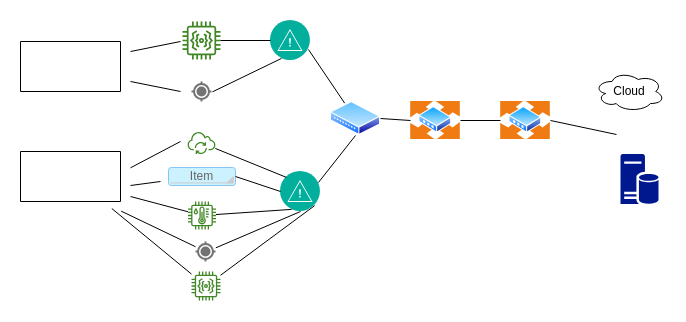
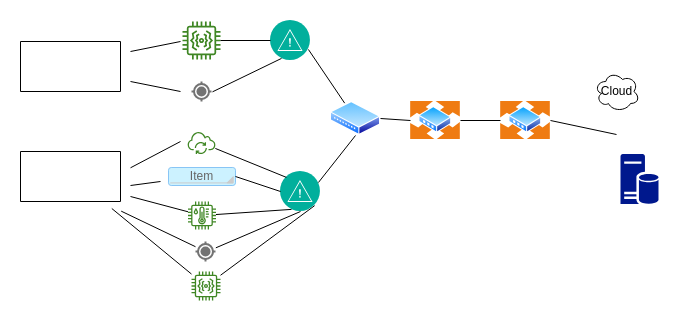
  <mxCell id="0" />
  <mxCell id="1" parent="0" />
  <mxCell id="2" value="" style="swimlane;startSize=0;" vertex="1" parent="1"><mxGeometry x="20" y="41" width="100" height="50" as="geometry" /></mxCell>
  <mxCell id="3" value="" style="dashed=0;aspect=fixed;verticalLabelPosition=bottom;verticalAlign=top;align=center;shape=mxgraph.gmdl.gps;strokeColor=#737373;fillColor=#737373;shadow=0;strokeWidth=2;sketch=0;" vertex="1" parent="1"><mxGeometry x="191" y="81" width="20" height="20" as="geometry" /></mxCell>
  <mxCell id="4" value="" style="swimlane;startSize=0;" vertex="1" parent="1"><mxGeometry x="20" y="151" width="100" height="50" as="geometry" /></mxCell>
  <mxCell id="5" value="" style="sketch=0;outlineConnect=0;fontColor=#232F3E;gradientColor=none;fillColor=#3F8624;strokeColor=none;dashed=0;verticalLabelPosition=bottom;verticalAlign=top;align=center;html=1;fontSize=12;fontStyle=0;aspect=fixed;pointerEvents=1;shape=mxgraph.aws4.iot_thing_vibration_sensor;" vertex="1" parent="1"><mxGeometry x="182" y="21" width="38" height="38" as="geometry" /></mxCell>
  <mxCell id="6" value="" style="sketch=0;outlineConnect=0;fontColor=#232F3E;gradientColor=none;fillColor=#3F8624;strokeColor=none;dashed=0;verticalLabelPosition=bottom;verticalAlign=top;align=center;html=1;fontSize=12;fontStyle=0;aspect=fixed;pointerEvents=1;shape=mxgraph.aws4.iot_over_the_air_update;" vertex="1" parent="1"><mxGeometry x="187" y="131" width="28" height="22.62" as="geometry" /></mxCell>
  <mxCell id="7" value="" style="strokeWidth=1;html=1;shadow=0;dashed=0;shape=mxgraph.android.rect;rounded=1;fillColor=#ccf2ff;strokeColor=#88c5f5;" vertex="1" parent="1"><mxGeometry x="168" y="167" width="67" height="18" as="geometry" /></mxCell>
  <mxCell id="8" value="Item" style="strokeWidth=1;html=1;shadow=0;dashed=0;shape=mxgraph.android.spinner2;fontStyle=0;fontColor=#666666;align=center;verticalAlign=middle;strokeColor=#cccccc;fillColor=#cccccc;" vertex="1" parent="7"><mxGeometry x="1.718" y="2.571" width="62.991" height="12.857" as="geometry" /></mxCell>
  <mxCell id="9" value="" style="sketch=0;outlineConnect=0;fontColor=#232F3E;gradientColor=none;fillColor=#3F8624;strokeColor=none;dashed=0;verticalLabelPosition=bottom;verticalAlign=top;align=center;html=1;fontSize=12;fontStyle=0;aspect=fixed;pointerEvents=1;shape=mxgraph.aws4.iot_thing_temperature_humidity_sensor;" vertex="1" parent="1"><mxGeometry x="187.5" y="201" width="28" height="28" as="geometry" /></mxCell>
  <mxCell id="10" value="" style="dashed=0;aspect=fixed;verticalLabelPosition=bottom;verticalAlign=top;align=center;shape=mxgraph.gmdl.gps;strokeColor=#737373;fillColor=#737373;shadow=0;strokeWidth=2;sketch=0;" vertex="1" parent="1"><mxGeometry x="195" y="241" width="20" height="20" as="geometry" /></mxCell>
  <mxCell id="11" value="" style="sketch=0;outlineConnect=0;fontColor=#232F3E;gradientColor=none;fillColor=#3F8624;strokeColor=none;dashed=0;verticalLabelPosition=bottom;verticalAlign=top;align=center;html=1;fontSize=12;fontStyle=0;aspect=fixed;pointerEvents=1;shape=mxgraph.aws4.iot_thing_vibration_sensor;" vertex="1" parent="1"><mxGeometry x="191" y="271" width="29" height="29" as="geometry" /></mxCell>
  <mxCell id="12" value="" style="endArrow=none;html=1;rounded=0;" edge="1" parent="1"><mxGeometry width="50" height="50" relative="1" as="geometry"><mxPoint x="130" y="51" as="sourcePoint" /><mxPoint x="180" y="41" as="targetPoint" /></mxGeometry></mxCell>
  <mxCell id="13" value="" style="endArrow=none;html=1;rounded=0;" edge="1" parent="1"><mxGeometry width="50" height="50" relative="1" as="geometry"><mxPoint x="130" y="81" as="sourcePoint" /><mxPoint x="180" y="91" as="targetPoint" /></mxGeometry></mxCell>
  <mxCell id="14" value="" style="endArrow=none;html=1;rounded=0;" edge="1" parent="1"><mxGeometry width="50" height="50" relative="1" as="geometry"><mxPoint x="130" y="167.31" as="sourcePoint" /><mxPoint x="180" y="141" as="targetPoint" /></mxGeometry></mxCell>
  <mxCell id="15" value="" style="endArrow=none;html=1;rounded=0;" edge="1" parent="1"><mxGeometry width="50" height="50" relative="1" as="geometry"><mxPoint x="130" y="185" as="sourcePoint" /><mxPoint x="160" y="181" as="targetPoint" /></mxGeometry></mxCell>
  <mxCell id="16" value="" style="endArrow=none;html=1;rounded=0;entryX=1.1;entryY=0.9;entryDx=0;entryDy=0;entryPerimeter=0;" edge="1" parent="1" source="9" target="4"><mxGeometry width="50" height="50" relative="1" as="geometry"><mxPoint x="137" y="251" as="sourcePoint" /><mxPoint x="160" y="201" as="targetPoint" /><Array as="points" /></mxGeometry></mxCell>
  <mxCell id="17" value="" style="endArrow=none;html=1;rounded=0;entryX=1.007;entryY=1.193;entryDx=0;entryDy=0;entryPerimeter=0;" edge="1" parent="1" source="10" target="4"><mxGeometry width="50" height="50" relative="1" as="geometry"><mxPoint x="90" y="279" as="sourcePoint" /><mxPoint x="140" y="229" as="targetPoint" /></mxGeometry></mxCell>
  <mxCell id="18" value="" style="endArrow=none;html=1;rounded=0;entryX=0.913;entryY=1.14;entryDx=0;entryDy=0;entryPerimeter=0;" edge="1" parent="1" source="11" target="4"><mxGeometry width="50" height="50" relative="1" as="geometry"><mxPoint x="60" y="300" as="sourcePoint" /><mxPoint x="110" y="250" as="targetPoint" /></mxGeometry></mxCell>
  <mxCell id="19" value="" style="aspect=fixed;perimeter=ellipsePerimeter;html=1;align=center;shadow=0;dashed=0;fontColor=#4277BB;labelBackgroundColor=#ffffff;fontSize=12;spacingTop=3;image;image=img/lib/ibm/management/alert_notification.svg;" vertex="1" parent="1"><mxGeometry x="280" y="171" width="40" height="40" as="geometry" /></mxCell>
  <mxCell id="20" value="" style="aspect=fixed;perimeter=ellipsePerimeter;html=1;align=center;shadow=0;dashed=0;fontColor=#4277BB;labelBackgroundColor=#ffffff;fontSize=12;spacingTop=3;image;image=img/lib/ibm/management/alert_notification.svg;" vertex="1" parent="1"><mxGeometry x="270" y="20" width="40" height="40" as="geometry" /></mxCell>
  <mxCell id="21" value="" style="endArrow=none;html=1;rounded=0;" edge="1" parent="1" source="5"><mxGeometry width="50" height="50" relative="1" as="geometry"><mxPoint x="360" y="111" as="sourcePoint" /><mxPoint x="270" y="40" as="targetPoint" /></mxGeometry></mxCell>
  <mxCell id="22" value="" style="endArrow=none;html=1;rounded=0;exitX=1.05;exitY=0.517;exitDx=0;exitDy=0;exitPerimeter=0;entryX=0.25;entryY=1;entryDx=0;entryDy=0;" edge="1" parent="1" source="3" target="20"><mxGeometry width="50" height="50" relative="1" as="geometry"><mxPoint x="360" y="111" as="sourcePoint" /><mxPoint x="410" y="61" as="targetPoint" /></mxGeometry></mxCell>
  <mxCell id="23" value="" style="endArrow=none;html=1;rounded=0;entryX=0;entryY=0;entryDx=0;entryDy=0;" edge="1" parent="1" source="6" target="19"><mxGeometry width="50" height="50" relative="1" as="geometry"><mxPoint x="360" y="111" as="sourcePoint" /><mxPoint x="410" y="61" as="targetPoint" /></mxGeometry></mxCell>
  <mxCell id="24" value="" style="endArrow=none;html=1;rounded=0;exitX=1;exitY=0.5;exitDx=0;exitDy=0;entryX=0;entryY=0.5;entryDx=0;entryDy=0;" edge="1" parent="1" source="7" target="19"><mxGeometry width="50" height="50" relative="1" as="geometry"><mxPoint x="360" y="111" as="sourcePoint" /><mxPoint x="410" y="61" as="targetPoint" /></mxGeometry></mxCell>
  <mxCell id="25" value="" style="endArrow=none;html=1;rounded=0;entryX=0.25;entryY=1;entryDx=0;entryDy=0;" edge="1" parent="1" source="9" target="19"><mxGeometry width="50" height="50" relative="1" as="geometry"><mxPoint x="360" y="111" as="sourcePoint" /><mxPoint x="410" y="61" as="targetPoint" /></mxGeometry></mxCell>
  <mxCell id="26" value="" style="endArrow=none;html=1;rounded=0;exitX=1.017;exitY=0.317;exitDx=0;exitDy=0;exitPerimeter=0;entryX=0.5;entryY=1;entryDx=0;entryDy=0;" edge="1" parent="1" source="10" target="19"><mxGeometry width="50" height="50" relative="1" as="geometry"><mxPoint x="360" y="111" as="sourcePoint" /><mxPoint x="410" y="61" as="targetPoint" /></mxGeometry></mxCell>
  <mxCell id="27" value="" style="endArrow=none;html=1;rounded=0;entryX=1;entryY=1;entryDx=0;entryDy=0;" edge="1" parent="1" source="11" target="19"><mxGeometry width="50" height="50" relative="1" as="geometry"><mxPoint x="360" y="111" as="sourcePoint" /><mxPoint x="410" y="61" as="targetPoint" /></mxGeometry></mxCell>
  <mxCell id="28" value="" style="aspect=fixed;perimeter=ellipsePerimeter;html=1;align=center;shadow=0;dashed=0;spacingTop=3;image;image=img/lib/active_directory/router.svg;" vertex="1" parent="1"><mxGeometry x="410" y="101" width="50" height="38" as="geometry" /></mxCell>
  <mxCell id="29" value="" style="endArrow=none;html=1;rounded=0;entryX=1;entryY=0.75;entryDx=0;entryDy=0;exitX=0.25;exitY=0;exitDx=0;exitDy=0;" edge="1" parent="1" source="31" target="20"><mxGeometry width="50" height="50" relative="1" as="geometry"><mxPoint x="360" y="101" as="sourcePoint" /><mxPoint x="410" y="61" as="targetPoint" /></mxGeometry></mxCell>
  <mxCell id="30" value="" style="endArrow=none;html=1;rounded=0;exitX=1;exitY=0.25;exitDx=0;exitDy=0;entryX=0.5;entryY=1;entryDx=0;entryDy=0;" edge="1" parent="1" source="19" target="31"><mxGeometry width="50" height="50" relative="1" as="geometry"><mxPoint x="360" y="111" as="sourcePoint" /><mxPoint x="380" y="151" as="targetPoint" /></mxGeometry></mxCell>
  <mxCell id="31" value="" style="aspect=fixed;perimeter=ellipsePerimeter;html=1;align=center;shadow=0;dashed=0;spacingTop=3;image;image=img/lib/active_directory/wiring_hub.svg;" vertex="1" parent="1"><mxGeometry x="330" y="101" width="50" height="34" as="geometry" /></mxCell>
  <mxCell id="32" value="" style="endArrow=none;html=1;rounded=0;exitX=1;exitY=0.5;exitDx=0;exitDy=0;entryX=0;entryY=0.5;entryDx=0;entryDy=0;" edge="1" parent="1" source="31" target="28"><mxGeometry width="50" height="50" relative="1" as="geometry"><mxPoint x="360" y="111" as="sourcePoint" /><mxPoint x="410" y="61" as="targetPoint" /></mxGeometry></mxCell>
  <mxCell id="33" value="" style="aspect=fixed;perimeter=ellipsePerimeter;html=1;align=center;shadow=0;dashed=0;spacingTop=3;image;image=img/lib/active_directory/router.svg;" vertex="1" parent="1"><mxGeometry x="500" y="101" width="50" height="38" as="geometry" /></mxCell>
  <mxCell id="34" value="" style="endArrow=none;html=1;rounded=0;exitX=1;exitY=0.5;exitDx=0;exitDy=0;entryX=0;entryY=0.5;entryDx=0;entryDy=0;" edge="1" parent="1" source="28" target="33"><mxGeometry width="50" height="50" relative="1" as="geometry"><mxPoint x="360" y="111" as="sourcePoint" /><mxPoint x="410" y="61" as="targetPoint" /></mxGeometry></mxCell>
- <mxCell id="35" value="Cloud" style="ellipse;shape=cloud;whiteSpace=wrap;html=1;align=center;" vertex="1" parent="1"><mxGeometry x="594" y="71" width="70" height="40" as="geometry" /></mxCell>
+ <mxCell id="35" value="Cloud" style="ellipse;shape=cloud;whiteSpace=wrap;html=1;align=center;" vertex="1" parent="1"><mxGeometry x="594" y="71" width="45" height="40" as="geometry" /></mxCell>
  <mxCell id="36" value="" style="sketch=0;aspect=fixed;pointerEvents=1;shadow=0;dashed=0;html=1;strokeColor=none;labelPosition=center;verticalLabelPosition=bottom;verticalAlign=top;align=center;fillColor=#00188D;shape=mxgraph.mscae.enterprise.database_server" vertex="1" parent="1"><mxGeometry x="620" y="153.62" width="38" height="50" as="geometry" /></mxCell>
  <mxCell id="37" value="" style="shape=image;html=1;verticalAlign=top;verticalLabelPosition=bottom;labelBackgroundColor=#ffffff;imageAspect=0;aspect=fixed;image=https://cdn3.iconfinder.com/data/icons/user-interface-169/32/plus-128.png" vertex="1" parent="1"><mxGeometry x="616" y="121" width="26" height="26" as="geometry" /></mxCell>
  <mxCell id="38" value="" style="endArrow=none;html=1;rounded=0;exitX=1;exitY=0.5;exitDx=0;exitDy=0;entryX=0;entryY=0.5;entryDx=0;entryDy=0;" edge="1" parent="1" source="33" target="37"><mxGeometry width="50" height="50" relative="1" as="geometry"><mxPoint x="360" y="111" as="sourcePoint" /><mxPoint x="410" y="61" as="targetPoint" /></mxGeometry></mxCell>
